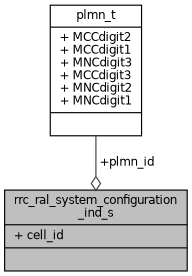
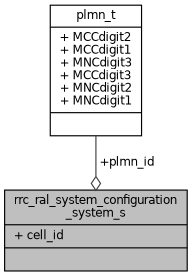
  digraph {
    node [color=black fontname=Helvetica fontsize=10 shape=record style=filled]
-   n1 [fillcolor=grey75 fontcolor=black height=0.2 label="{rrc_ral_system_configuration\l_ind_s\n|+ cell_id\l|}" width=0.4]
+   n1 [fillcolor=grey75 fontcolor=black height=0.2 label="{rrc_ral_system_configuration\l_system_s\n|+ cell_id\l|}" width=0.4]
    n2 [fillcolor=white height=0.2 label="{plmn_t\n|+ MCCdigit2\l+ MCCdigit1\l+ MNCdigit3\l+ MCCdigit3\l+ MNCdigit2\l+ MNCdigit1\l|}" width=0.4]
    n2 -> n1 [arrowhead=odiamond color=grey25 fontname=Helvetica fontsize=10 label=" +plmn_id" labelfontname=Helvetica labelfontsize=10 style=solid]
  }
